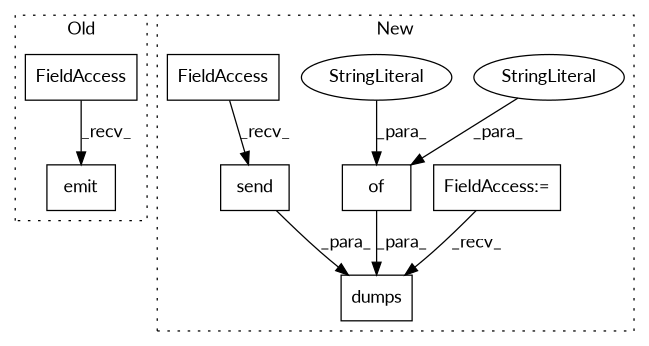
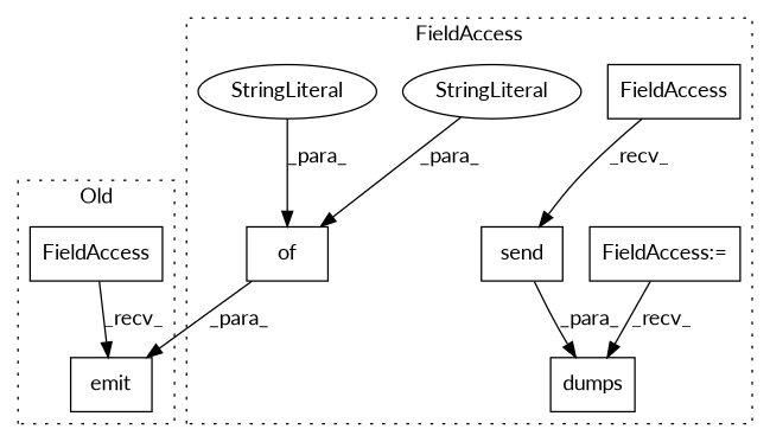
  digraph {
    fontname=Lato
    node [a=32 fontname=Lato l="5,1" shape=box]
    edge [fontname=Lato]
    n1 [label=emit s="4197,4262"]
    n2 [a=22 l=13 label=FieldAccess s=4183]
    n3 [l="3,1" label=of s="4269,4349"]
    n4 [l="6,1" label=dumps s="4259,4350"]
    n5 [a=7 l=4 label="FieldAccess:=" s=4231]
    n6 [a=45 l=6 label=StringLiteral s=4272 shape=ellipse]
    n7 [a=45 l=13 label=StringLiteral s=4279 shape=ellipse]
    n8 [label=send s="4249,4351"]
    n9 [a=22 l=7 label=FieldAccess s=4241]
    subgraph cluster_1 {
      label=Old
      style=dotted
      n1
      n2
    }
    subgraph cluster_2 {
-     label=New
+     label=FieldAccess
      style=dotted
      n3
      n4
      n5
      n6
      n7
      n8
      n9
    }
    n2 -> n1 [label=_recv_]
-   n3 -> n4 [label=_para_]
+   n3 -> n1 [label=_para_]
    n5 -> n4 [label=_recv_]
    n6 -> n3 [label=_para_]
    n7 -> n3 [label=_para_]
    n8 -> n4 [label=_para_]
    n9 -> n8 [label=_recv_]
  }
